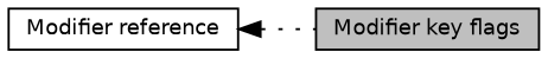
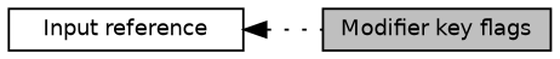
  digraph {
    rankdir=LR
    node [color=black fontname=Helvetica fontsize=10 shape=box style=filled]
    n1 [fillcolor=grey75 fontcolor=black height=0.2 label="Modifier key flags" width=0.4]
-   n2 [fillcolor=white height=0.2 label="Modifier reference" width=0.4]
+   n2 [fillcolor=white height=0.2 label="Input reference" width=0.4]
    n2 -> n1 [dir=back fontname=Helvetica fontsize=10 labelfontname=Helvetica labelfontsize=10 shape=plaintext style=dotted]
  }
